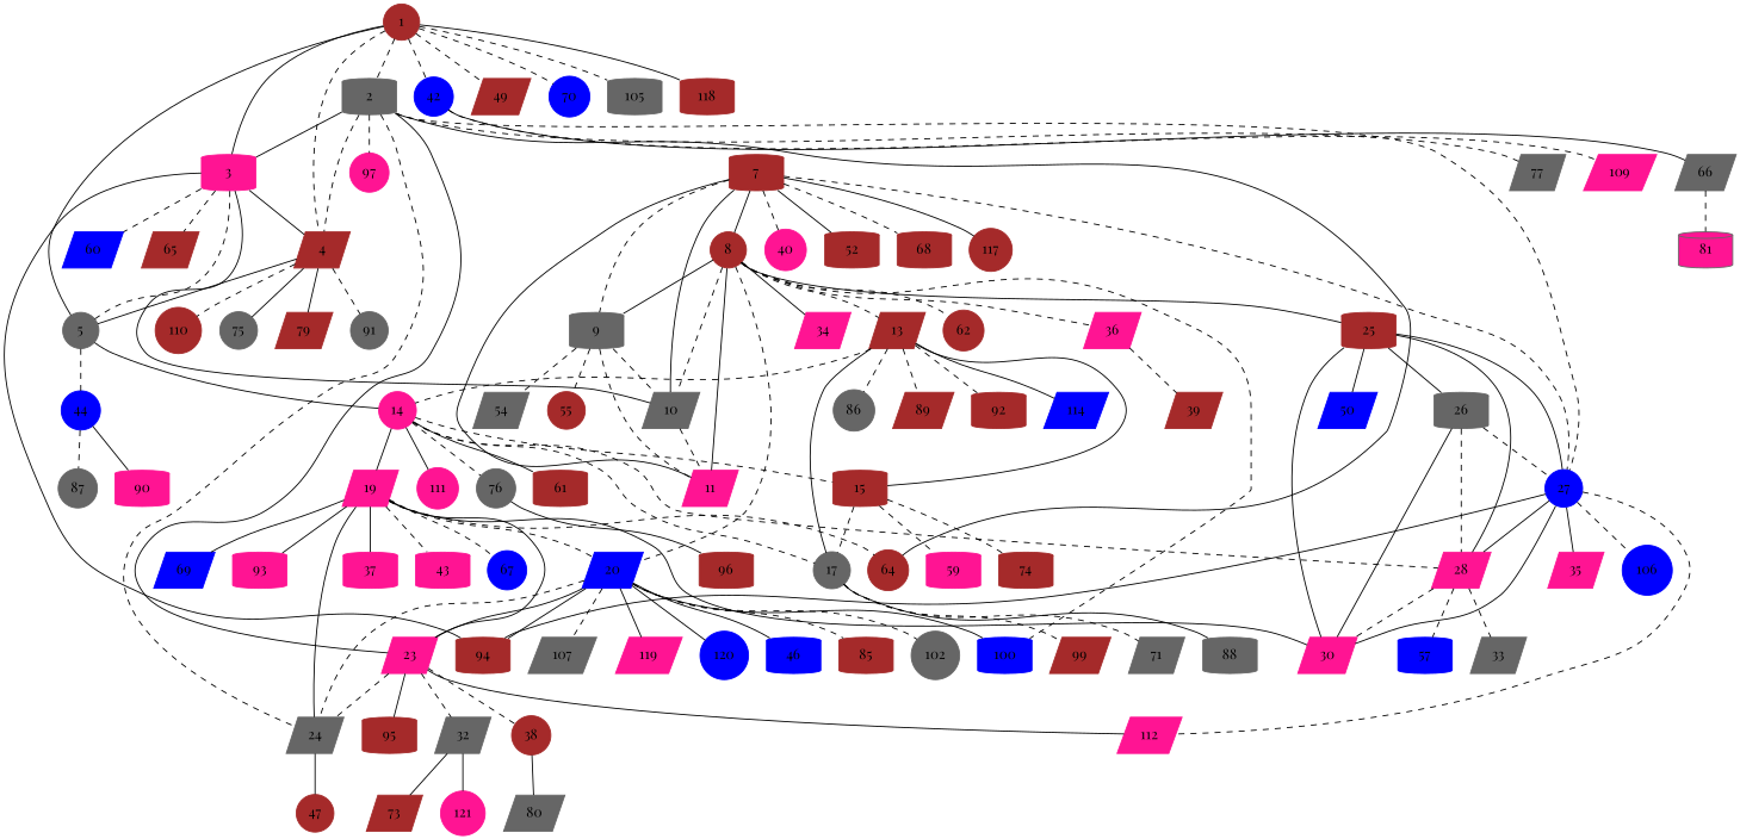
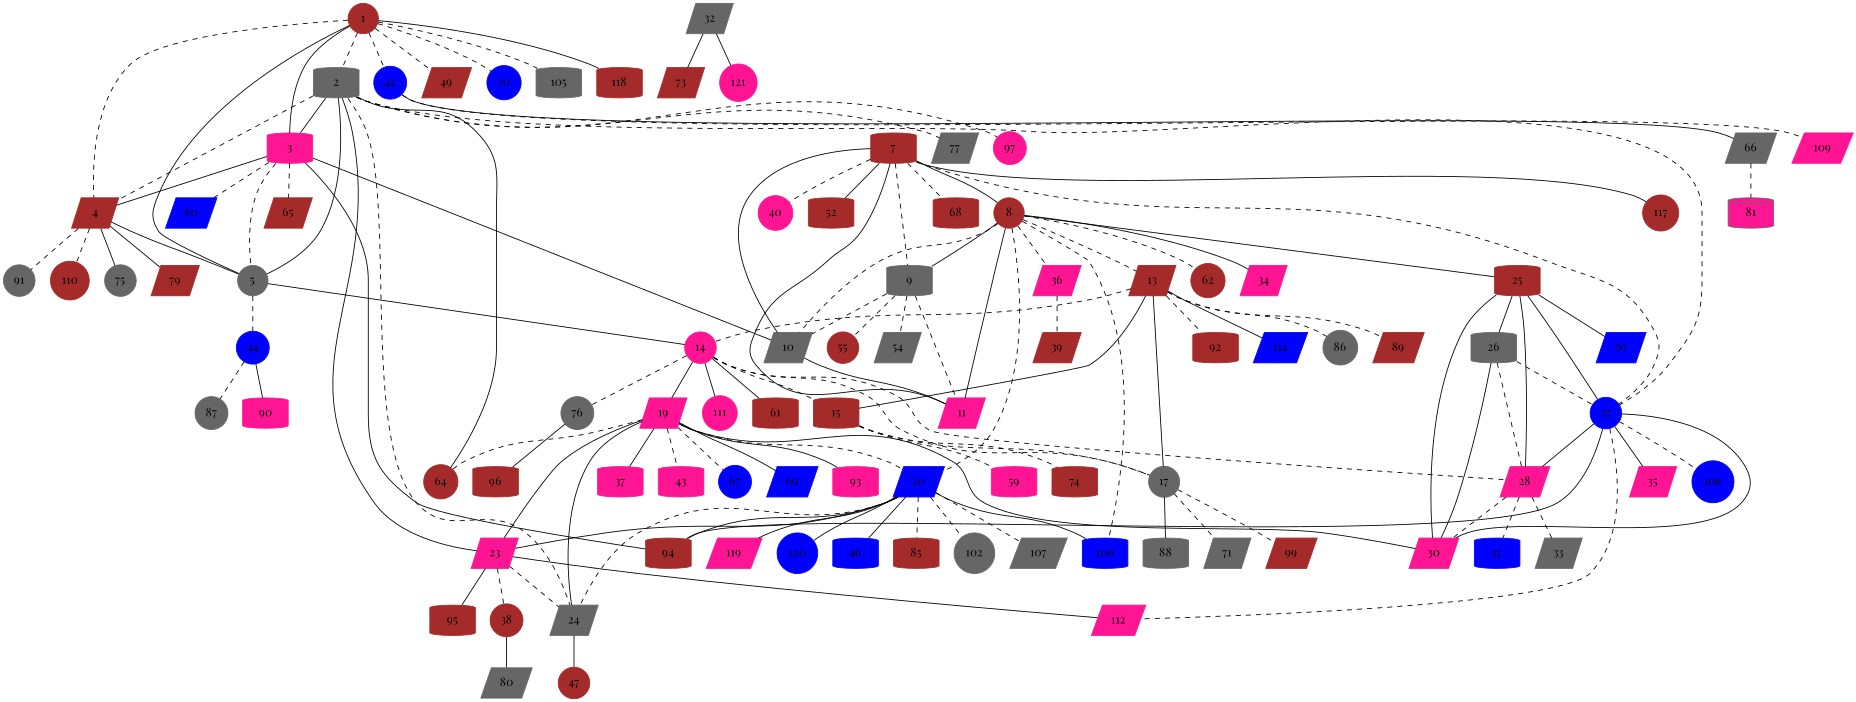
  graph {
    fontname="Playfair Display"
    node [color=brown fontname="Playfair Display" shape=parallelogram style=filled]
    edge [fontname="Playfair Display" style=dashed]
    1 [shape=circle super="+58"]
    2 [color=gray40 shape=cylinder super="+6"]
    3 [color=deeppink shape=cylinder super="+41"]
    4 [super="+45"]
    5 [color=gray40 shape=circle super="+72"]
    42 [color=blue shape=circle super="+115"]
    49
    70 [color=blue shape=circle]
    105 [color=gray40 shape=cylinder]
    118 [shape=cylinder]
    23 [color=deeppink super="+51"]
    24 [color=gray40 super="+31"]
    27 [color=blue shape=circle super="+113"]
    64 [shape=circle]
    77 [color=gray40]
    97 [color=deeppink shape=circle]
    10 [color=gray40 super="+63"]
    60 [color=blue]
    65
    94 [shape=cylinder super="+108"]
    75 [color=gray40 shape=circle]
    79
    91 [color=gray40 shape=circle]
    110 [shape=circle]
    14 [color=deeppink shape=circle super="+16"]
    44 [color=blue shape=circle]
    66 [color=gray40]
    109 [color=deeppink]
    32 [color=gray40]
    38 [shape=circle]
    95 [shape=cylinder]
    112 [color=deeppink]
    47 [shape=circle]
    28 [color=deeppink super="+83"]
    30 [color=deeppink super="+53"]
    35 [color=deeppink super="+122"]
    106 [color=blue shape=circle]
    11 [color=deeppink]
    15 [shape=cylinder super="+18"]
    17 [color=gray40 shape=circle]
    19 [color=deeppink super="+22"]
    61 [shape=cylinder]
    76 [color=gray40 shape=circle super="+82"]
    111 [color=deeppink shape=circle]
    87 [color=gray40 shape=circle]
    90 [color=deeppink shape=cylinder super="+103"]
    7 [shape=cylinder super="+84"]
    8 [shape=circle super="+12"]
    9 [color=gray40 shape=cylinder]
    40 [color=deeppink shape=circle]
    52 [shape=cylinder]
    68 [shape=cylinder]
    117 [shape=circle]
    13 [super="+78"]
    20 [color=blue super="+21"]
    25 [shape=cylinder super="+29"]
    34 [color=deeppink]
    36 [color=deeppink]
    62 [shape=circle super="+116"]
    100 [color=blue shape=cylinder]
    54 [color=gray40]
    55 [shape=circle super="+104"]
    86 [color=gray40 shape=circle]
    89
    92 [shape=cylinder]
    114 [color=blue]
    46 [color=blue shape=cylinder]
    85 [shape=cylinder]
    102 [color=gray40 shape=circle]
    107 [color=gray40]
    119 [color=deeppink]
    120 [color=blue shape=circle]
    26 [color=gray40 shape=cylinder super="+101"]
    50 [color=blue]
    39
    59 [color=deeppink shape=cylinder]
    74 [shape=cylinder]
    71 [color=gray40]
    88 [color=gray40 shape=cylinder]
    99
    37 [color=deeppink shape=cylinder]
    43 [color=deeppink shape=cylinder super="+56"]
    67 [color=blue shape=circle]
    69 [color=blue]
    93 [color=deeppink shape=cylinder]
    33 [color=gray40 super="+48"]
    57 [color=blue shape=cylinder super="+98"]
    96 [shape=cylinder]
    73
    121 [color=deeppink shape=circle]
    80 [color=gray40]
    81 [color=gray40 fillcolor=deeppink shape=cylinder]
    1 -- 2 [weight=2]
    1 -- 3 [style=solid]
    1 -- 4
    1 -- 5 [style=solid]
    1 -- 42
    1 -- 49
    1 -- 70
    1 -- 105
    1 -- 118 [style=solid]
    2 -- 3 [style=solid weight=2]
    2 -- 4 [weight=2]
+   2 -- 5 [style=solid weight=2]
    2 -- 23 [style=solid]
    2 -- 24
    2 -- 27
    2 -- 64 [style=solid]
    2 -- 77
    2 -- 97
    3 -- 4 [style=solid]
    3 -- 5
    3 -- 10 [style=solid]
    3 -- 60
    3 -- 65
    3 -- 94 [style=solid]
    4 -- 5 [style=solid]
    4 -- 75 [style=solid]
    4 -- 79 [style=solid]
    4 -- 91
    4 -- 110
    5 -- 14 [style=solid]
    5 -- 44
    42 -- 66 [style=solid]
    42 -- 109
    23 -- 24
-   23 -- 32
    23 -- 38
    23 -- 95 [style=solid]
    23 -- 112 [style=solid]
    24 -- 47 [style=solid]
    27 -- 94 [style=solid]
    27 -- 112
    27 -- 28 [style=solid]
    27 -- 30 [style=solid]
    27 -- 35 [style=solid]
    27 -- 106
-   10 -- 11
+   10 -- 11 [style=solid]
    14 -- 28
    14 -- 15 [weight=4]
    14 -- 17 [weight=2]
    14 -- 19 [style=solid]
    14 -- 61 [style=solid]
    14 -- 76
    14 -- 111 [style=solid]
    44 -- 87
    44 -- 90 [style=solid]
    66 -- 81
    32 -- 73 [style=solid]
    32 -- 121 [style=solid]
    38 -- 80 [style=solid]
    28 -- 30
    28 -- 33
    28 -- 57
    15 -- 17 [weight=2]
    15 -- 59
    15 -- 74
    17 -- 71
    17 -- 88 [style=solid]
    17 -- 99
    19 -- 23 [style=solid weight=2]
    19 -- 24 [style=solid weight=2]
    19 -- 64
    19 -- 30 [style=solid]
    19 -- 20 [weight=4]
    19 -- 37 [style=solid]
    19 -- 43
    19 -- 67
    19 -- 69 [style=solid]
    19 -- 93 [style=solid]
    76 -- 96 [style=solid]
    7 -- 27
    7 -- 10 [style=solid]
    7 -- 11 [style=solid]
    7 -- 8 [style=solid weight=2]
    7 -- 9
    7 -- 40
    7 -- 52 [style=solid]
    7 -- 68
    7 -- 117 [style=solid]
    8 -- 10 [weight=2]
    8 -- 11 [style=solid weight=2]
    8 -- 9 [style=solid weight=2]
    8 -- 13
    8 -- 20
    8 -- 25 [style=solid]
    8 -- 34 [style=solid]
    8 -- 36
    8 -- 62
    8 -- 100
    9 -- 10
    9 -- 11
    9 -- 54
    9 -- 55
    13 -- 14 [weight=2]
    13 -- 15 [style=solid weight=2]
    13 -- 17 [style=solid]
    13 -- 86
    13 -- 89
    13 -- 92
    13 -- 114 [style=solid]
    20 -- 23 [style=solid weight=2]
    20 -- 24 [weight=2]
    20 -- 94 [style=solid]
    20 -- 100 [style=solid]
    20 -- 46 [style=solid]
    20 -- 85
    20 -- 102
    20 -- 107
    20 -- 119 [style=solid]
    20 -- 120 [style=solid]
    25 -- 27 [style=solid weight=2]
    25 -- 28 [style=solid weight=2]
    25 -- 30 [style=solid weight=2]
    25 -- 26 [style=solid weight=2]
    25 -- 50 [style=solid]
    36 -- 39
    26 -- 27
    26 -- 28
    26 -- 30 [style=solid]
  }
